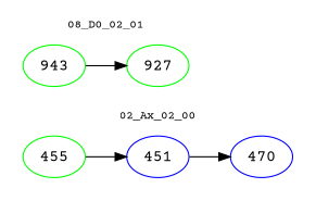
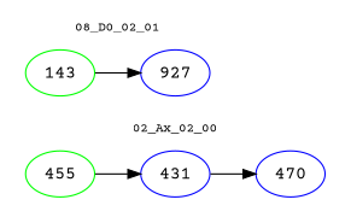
  digraph {
    fontname="Courier Prime"
    rankdir=LR
    node [color=blue fontname="Courier Prime"]
    edge [color=black fontname="Courier Prime"]
    n1 [color=green label=455]
-   n2 [label=451]
+   n2 [label=431]
    n3 [label=470]
-   n4 [color=green label=943]
-   n5 [color=green label=927]
+   n4 [color=green label=143]
+   n5 [label=927]
    subgraph cluster_1 {
      color=white
      fontsize=10
      label="02_Ax_02_00"
      n1
      n2
      n3
    }
    subgraph cluster_2 {
      color=white
      fontsize=10
      label="08_D0_02_01"
      n4
      n5
    }
    n1 -> n2
    n2 -> n3
    n4 -> n5
  }
